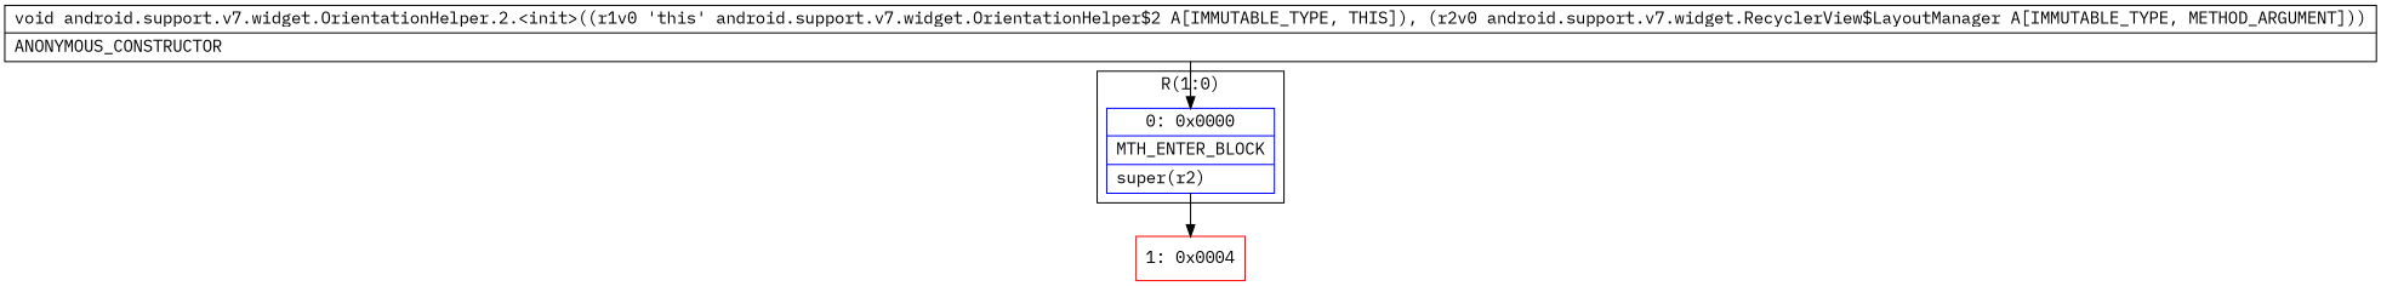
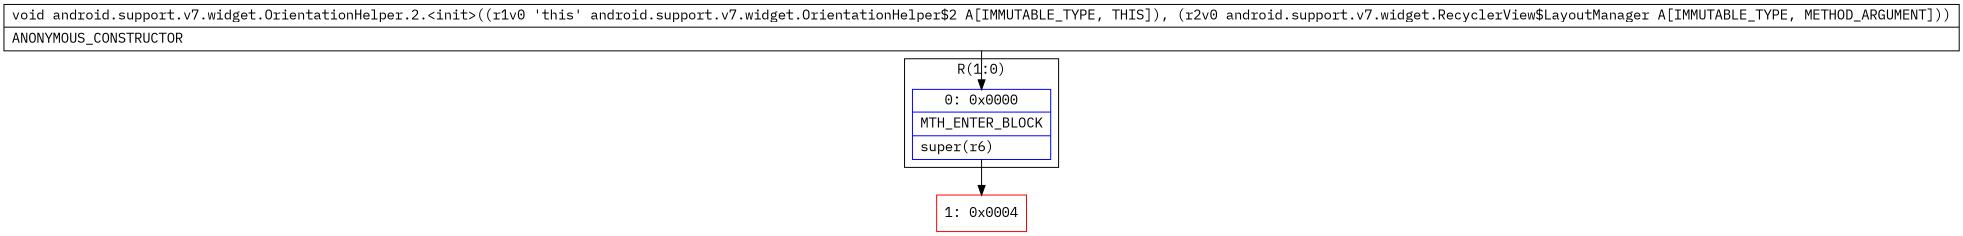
  digraph {
    fontname="IBM Plex Mono"
    node [shape=record fontname="IBM Plex Mono"]
    edge [fontname="IBM Plex Mono"]
-   n1 [color=blue label="{0\:\ 0x0000|MTH_ENTER_BLOCK\l|super(r2)\l}"]
+   n1 [color=blue label="{0\:\ 0x0000|MTH_ENTER_BLOCK\l|super(r6)\l}"]
    n2 [color=red label="{1\:\ 0x0004}"]
    n3 [label="{void android.support.v7.widget.OrientationHelper.2.\<init\>((r1v0 'this' android.support.v7.widget.OrientationHelper$2 A[IMMUTABLE_TYPE, THIS]), (r2v0 android.support.v7.widget.RecyclerView$LayoutManager A[IMMUTABLE_TYPE, METHOD_ARGUMENT]))  | ANONYMOUS_CONSTRUCTOR\l}"]
    subgraph cluster_1 {
      label="R(1:0)"
      n1
    }
    n1 -> n2
    n3 -> n1
  }
